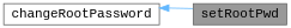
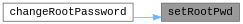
  digraph {
    rankdir=RL
    fontname="Liberation Mono"
    node [fontname="Liberation Mono" fontsize=14 shape=box style=filled]
    n1 [color=gray40 fillcolor=grey60 fontcolor=black height=0.2 label=setRootPwd width=0.4]
    n2 [color=grey40 fillcolor=white height=0.2 label=changeRootPassword width=0.4]
-   n2 -> n1 [color=steelblue1 dir=back fontname="Liberation Mono" fontsize=14 labelfontname=Helvetica labelfontsize=14 style=solid]
+   n1 -> n2 [color=steelblue1 dir=back fontname="Liberation Mono" fontsize=14 labelfontname=Helvetica labelfontsize=14 style=solid]
  }
